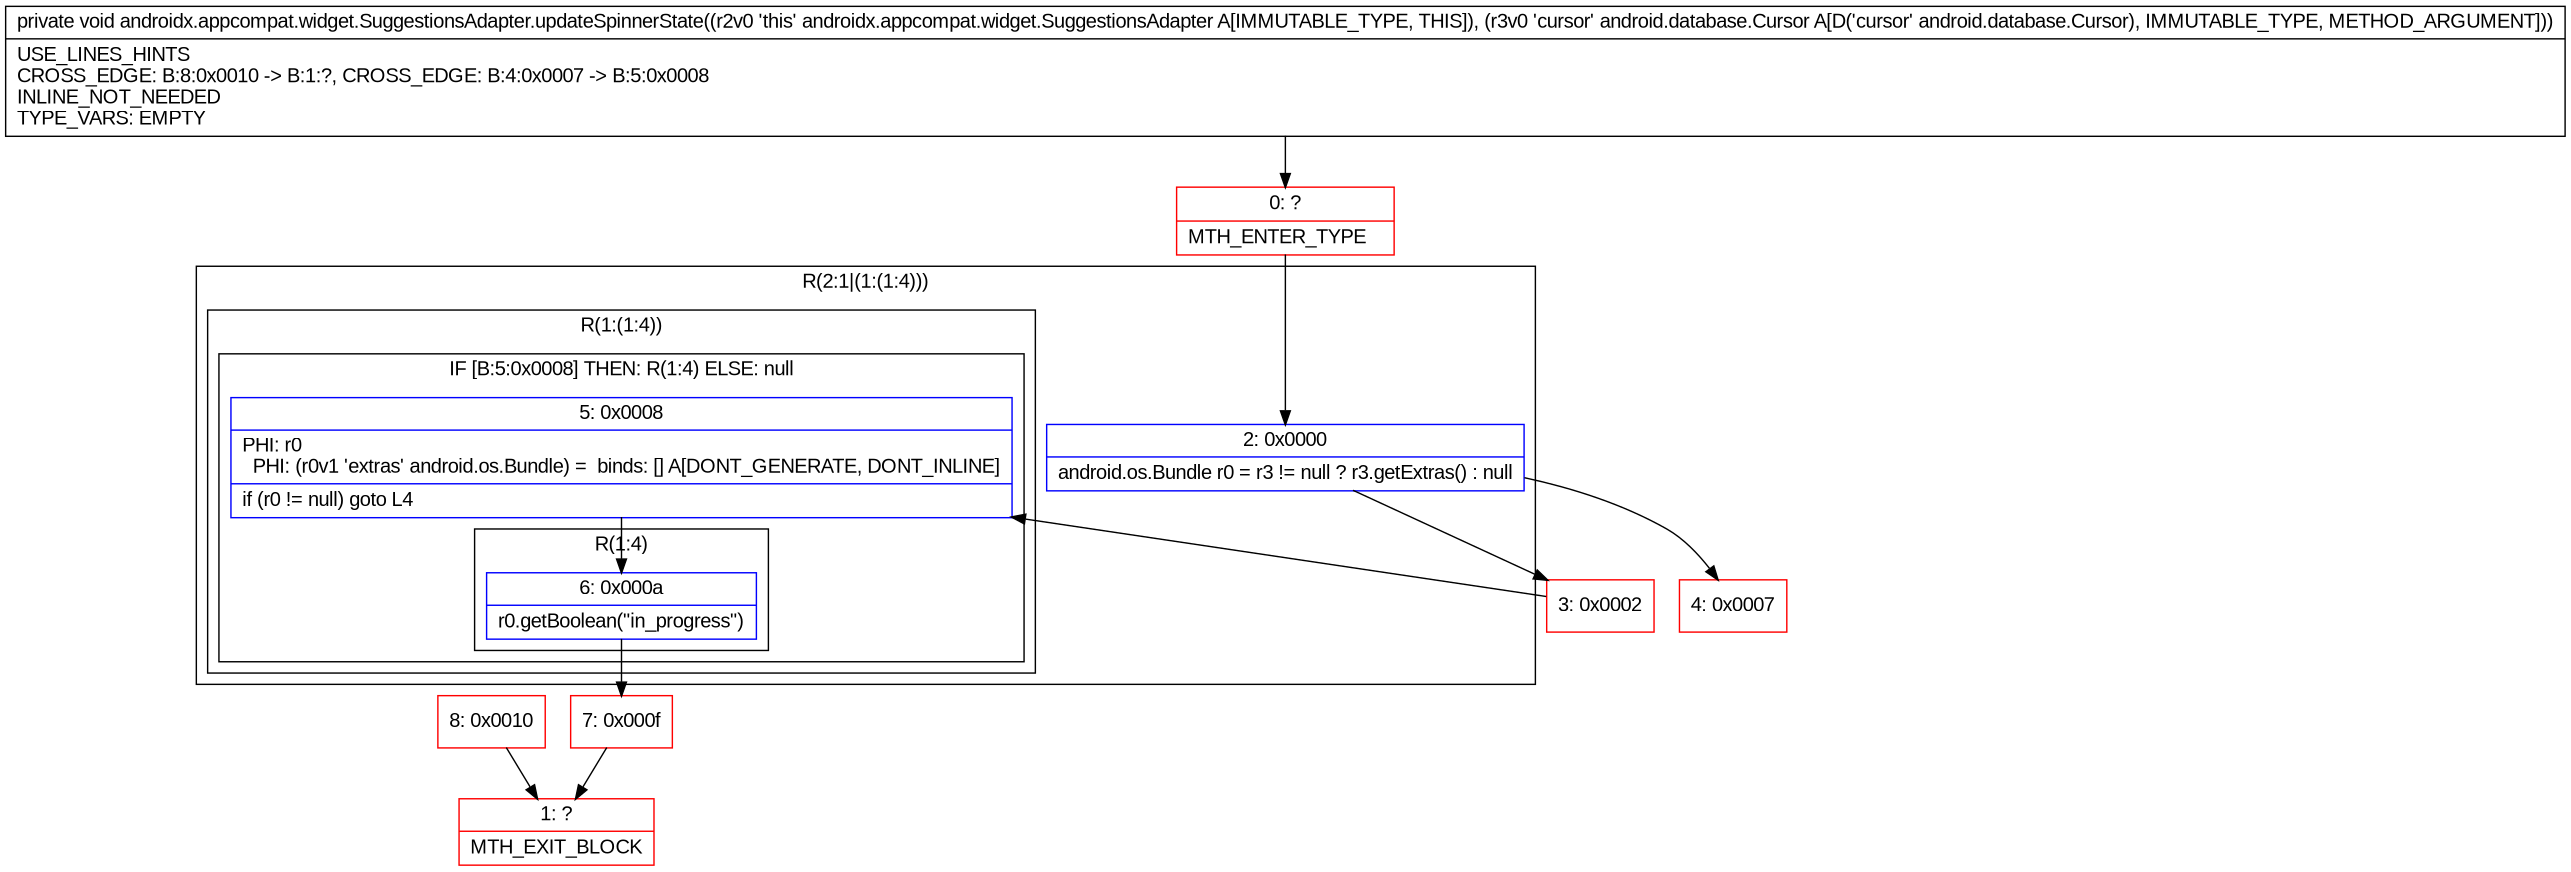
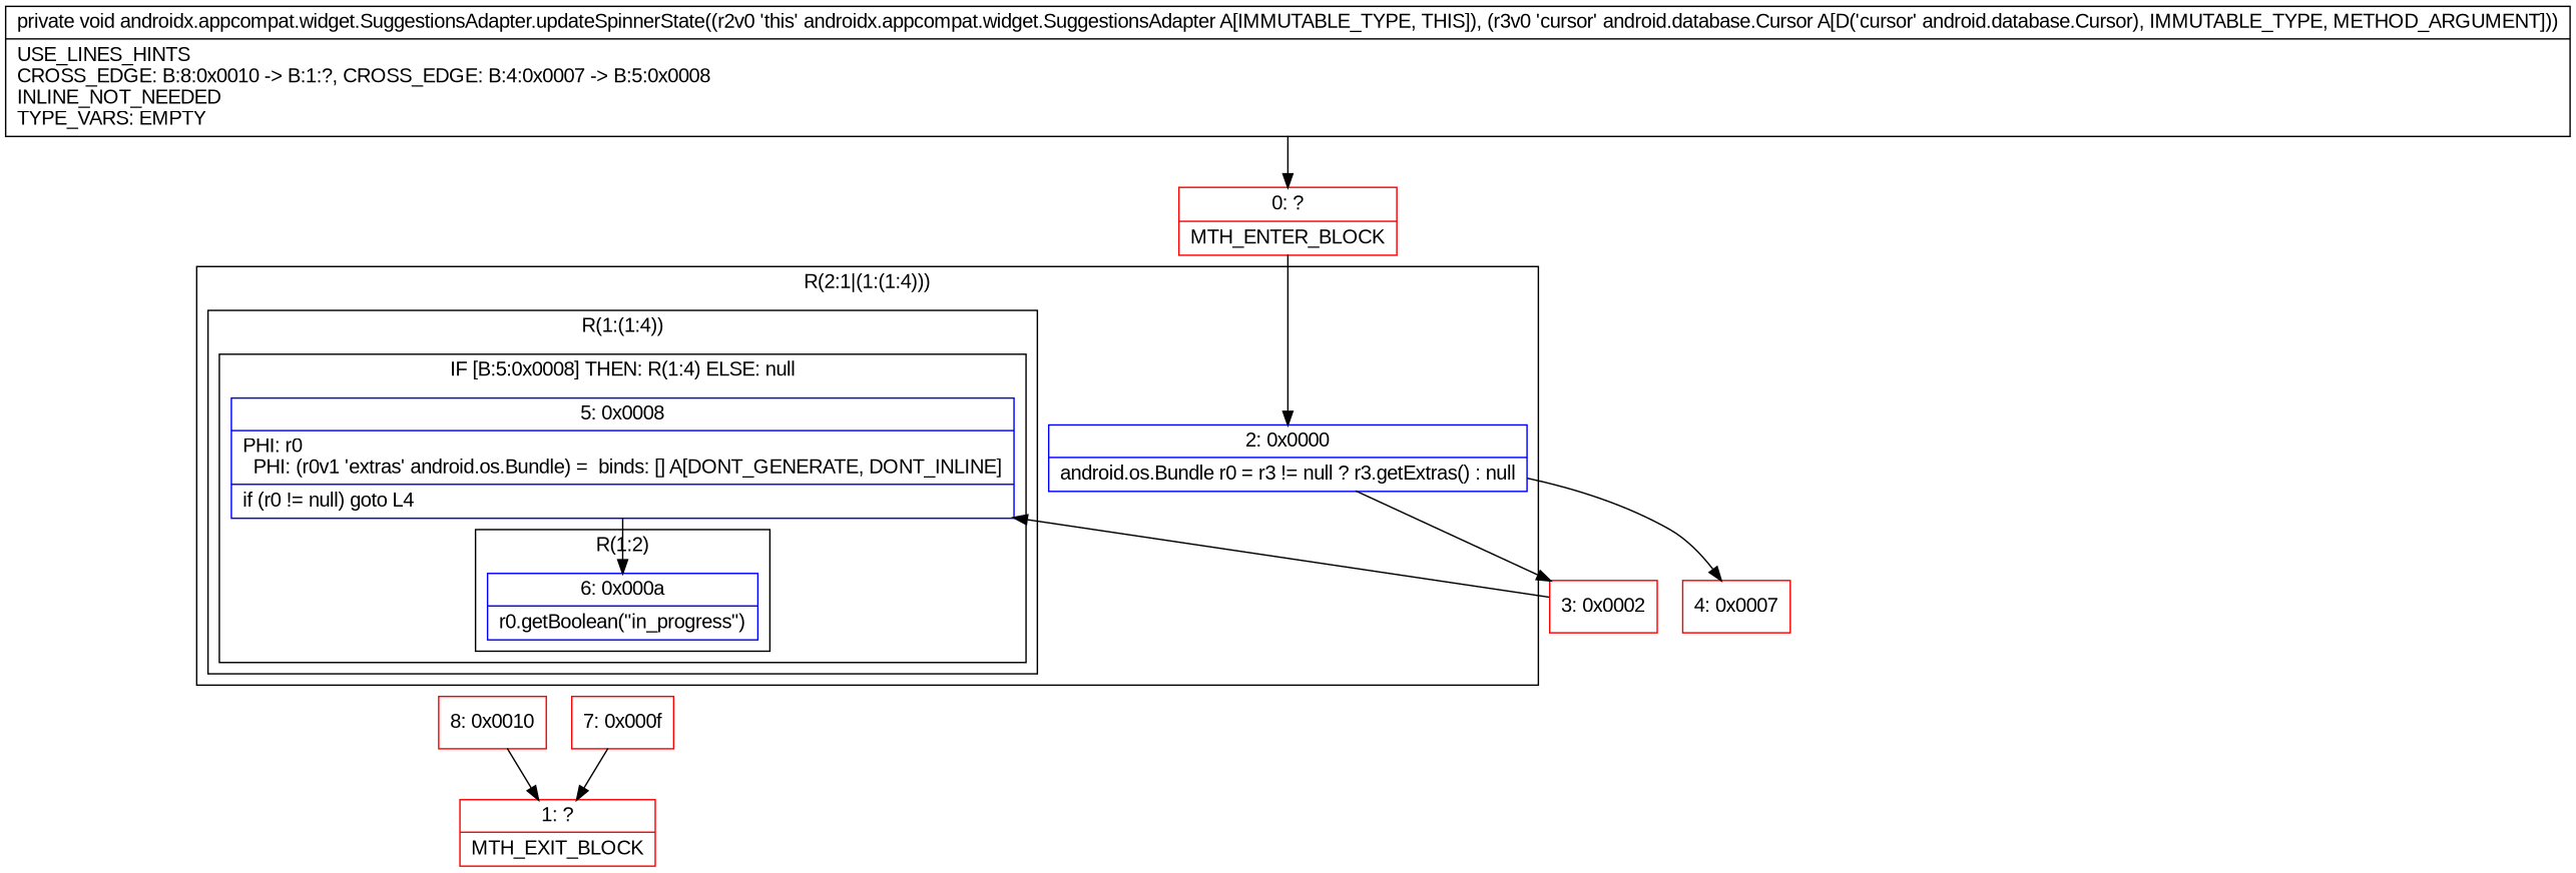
  digraph {
    fontname="Liberation Sans"
    node [color=red fontname="Liberation Sans" shape=record]
    edge [fontname="Liberation Sans"]
    n1 [color=blue label="{6\:\ 0x000a|r0.getBoolean(\"in_progress\")\l}"]
    n2 [color=blue label="{5\:\ 0x0008|PHI: r0 \l  PHI: (r0v1 'extras' android.os.Bundle) =  binds: [] A[DONT_GENERATE, DONT_INLINE]\l|if (r0 != null) goto L4\l}"]
    n3 [color=blue label="{2\:\ 0x0000|android.os.Bundle r0 = r3 != null ? r3.getExtras() : null\l}"]
    n4 [label="{7\:\ 0x000f}"]
    n5 [label="{3\:\ 0x0002}"]
    n6 [label="{4\:\ 0x0007}"]
    n7 [label="{8\:\ 0x0010}"]
    n8 [label="{1\:\ ?|MTH_EXIT_BLOCK\l}"]
-   n9 [label="{0\:\ ?|MTH_ENTER_TYPE\l}"]
+   n9 [label="{0\:\ ?|MTH_ENTER_BLOCK\l}"]
    n10 [label="{private void androidx.appcompat.widget.SuggestionsAdapter.updateSpinnerState((r2v0 'this' androidx.appcompat.widget.SuggestionsAdapter A[IMMUTABLE_TYPE, THIS]), (r3v0 'cursor' android.database.Cursor A[D('cursor' android.database.Cursor), IMMUTABLE_TYPE, METHOD_ARGUMENT]))  | USE_LINES_HINTS\lCROSS_EDGE: B:8:0x0010 \-\> B:1:?, CROSS_EDGE: B:4:0x0007 \-\> B:5:0x0008\lINLINE_NOT_NEEDED\lTYPE_VARS: EMPTY\l}" color=""]
    subgraph cluster_1 {
      label="R(2:1|(1:(1:4)))"
      n3
      subgraph cluster_2 {
        label="R(1:(1:4))"
        subgraph cluster_3 {
          label="IF [B:5:0x0008] THEN: R(1:4) ELSE: null"
          n2
          subgraph cluster_4 {
-           label="R(1:4)"
+           label="R(1:2)"
            n1
          }
        }
      }
    }
-   n1 -> n4
    n2 -> n1
    n3 -> n5
    n3 -> n6
    n4 -> n8
    n5 -> n2
    n7 -> n8
    n9 -> n3
    n10 -> n9
  }
